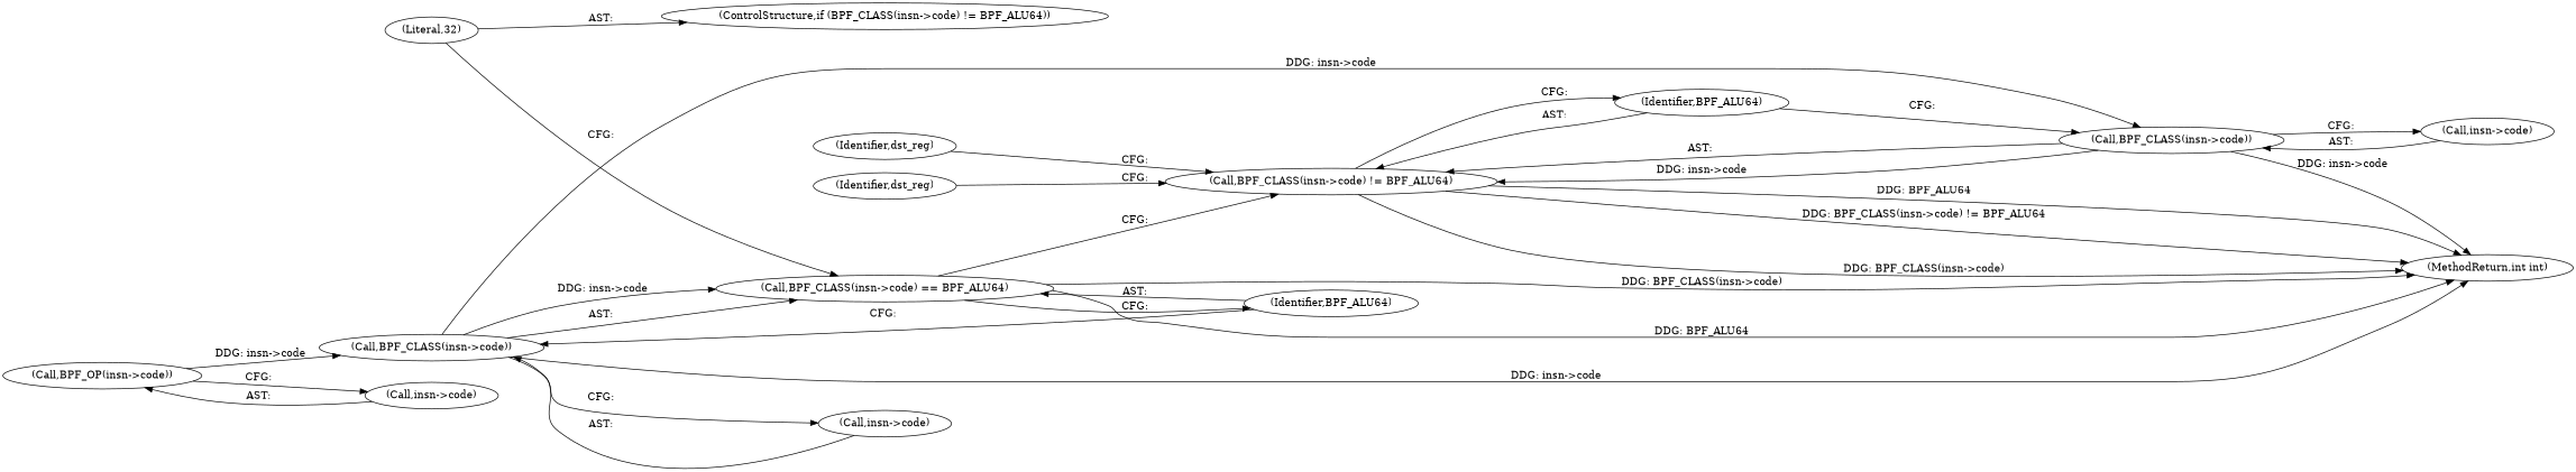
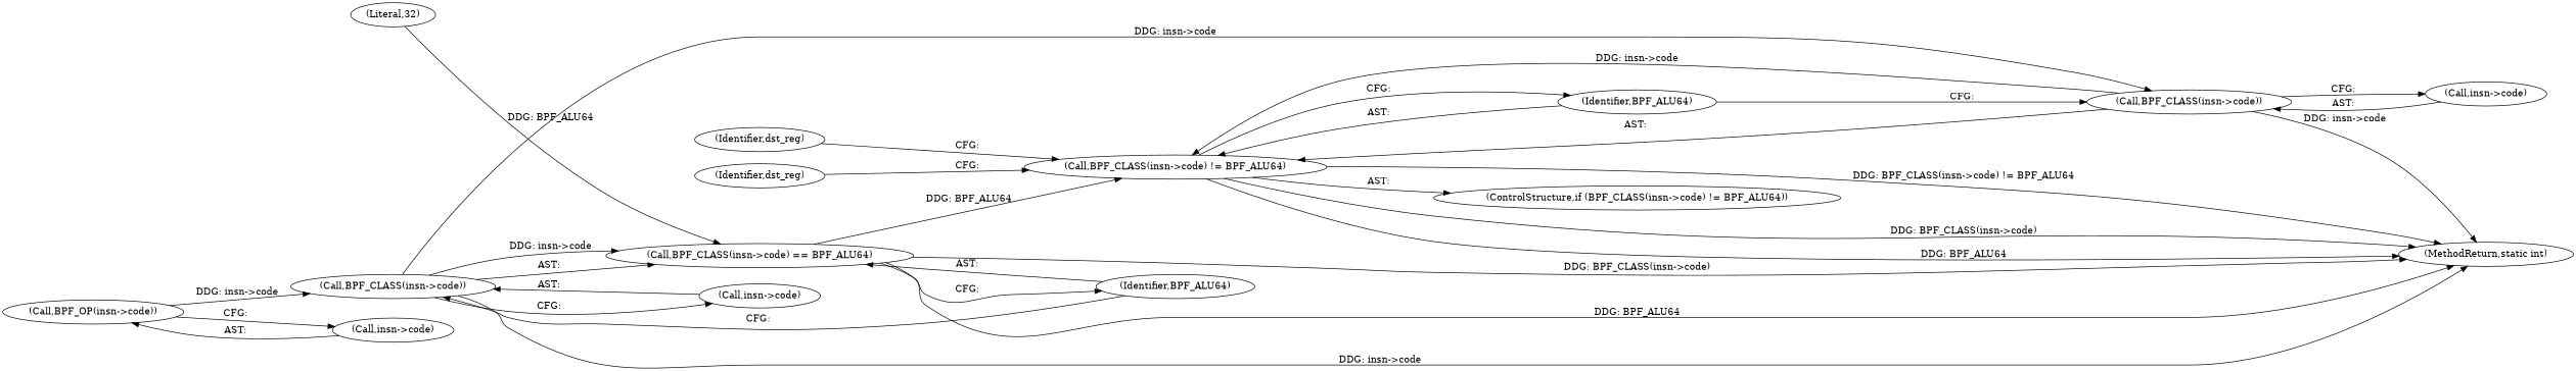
  digraph {
    rankdir=LR
    n1 [label="(Call,BPF_CLASS(insn->code))"]
    n2 [label="(Call,BPF_CLASS(insn->code) == BPF_ALU64)"]
    n3 [label="(Call,BPF_CLASS(insn->code))"]
-   n4 [label="(MethodReturn,int int)"]
+   n4 [label="(MethodReturn,static int)"]
    n5 [label="(Call,insn->code)"]
    n6 [label="(Call,BPF_CLASS(insn->code) != BPF_ALU64)"]
    n7 [label="(Identifier,BPF_ALU64)"]
    n8 [label="(Call,insn->code)"]
    n9 [label="(Call,BPF_OP(insn->code))"]
    n10 [label="(Call,insn->code)"]
    n11 [label="(ControlStructure,if (BPF_CLASS(insn->code) != BPF_ALU64))"]
    n12 [label="(Identifier,BPF_ALU64)"]
    n13 [label="(Identifier,dst_reg)"]
    n14 [label="(Literal,32)"]
    n15 [label="(Identifier,dst_reg)"]
    n1 -> n2 [label="AST: "]
    n1 -> n2 [label="DDG: insn->code"]
    n1 -> n3 [label="DDG: insn->code"]
    n1 -> n4 [label="DDG: insn->code"]
    n1 -> n5 [label="CFG: "]
    n2 -> n4 [label="DDG: BPF_CLASS(insn->code)"]
    n2 -> n4 [label="DDG: BPF_ALU64"]
-   n2 -> n6 [label="CFG: "]
+   n2 -> n6 [label="DDG: BPF_ALU64"]
    n2 -> n7 [label="CFG: "]
    n3 -> n4 [label="DDG: insn->code"]
    n3 -> n6 [label="AST: "]
    n3 -> n6 [label="DDG: insn->code"]
    n3 -> n8 [label="CFG: "]
    n5 -> n1 [label="AST: "]
    n6 -> n4 [label="DDG: BPF_CLASS(insn->code)"]
    n6 -> n4 [label="DDG: BPF_ALU64"]
    n6 -> n4 [label="DDG: BPF_CLASS(insn->code) != BPF_ALU64"]
-   n14 -> n11 [label="AST: "]
+   n6 -> n11 [label="AST: "]
    n6 -> n12 [label="CFG: "]
    n7 -> n1 [label="CFG: "]
    n7 -> n2 [label="AST: "]
    n8 -> n3 [label="AST: "]
    n9 -> n1 [label="DDG: insn->code"]
    n9 -> n10 [label="CFG: "]
    n10 -> n9 [label="AST: "]
    n12 -> n3 [label="CFG: "]
    n12 -> n6 [label="AST: "]
    n13 -> n6 [label="CFG: "]
-   n14 -> n2 [label="CFG: "]
+   n14 -> n2 [label="DDG: BPF_ALU64"]
    n15 -> n6 [label="CFG: "]
  }
